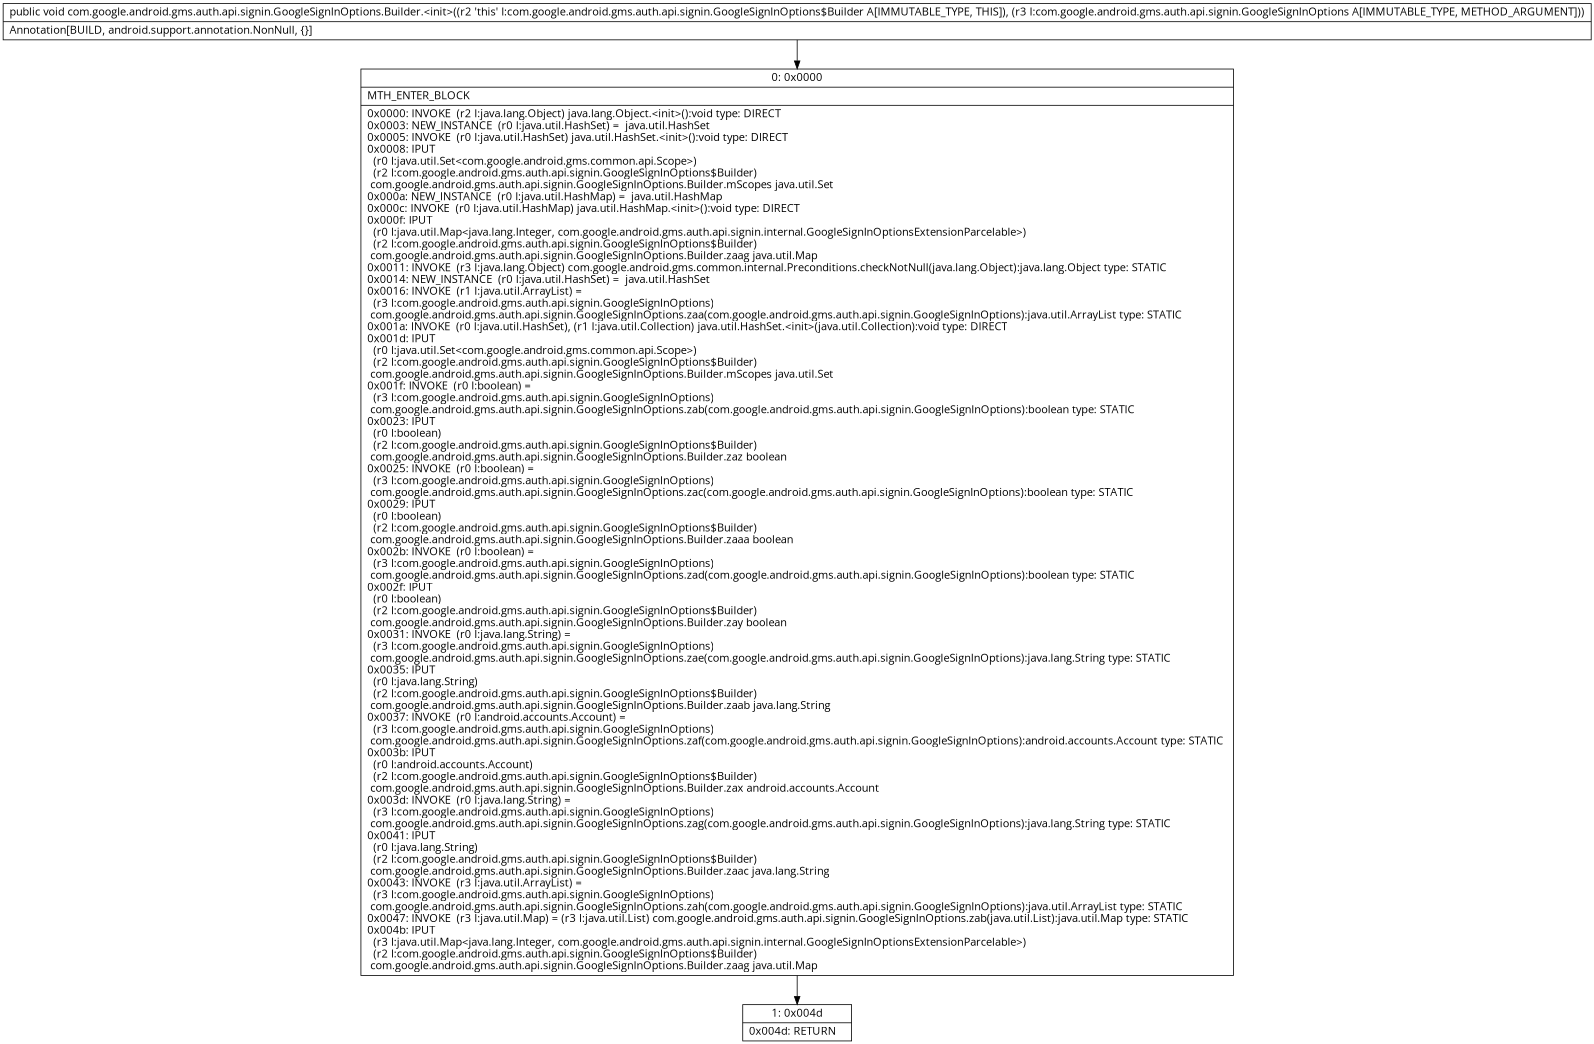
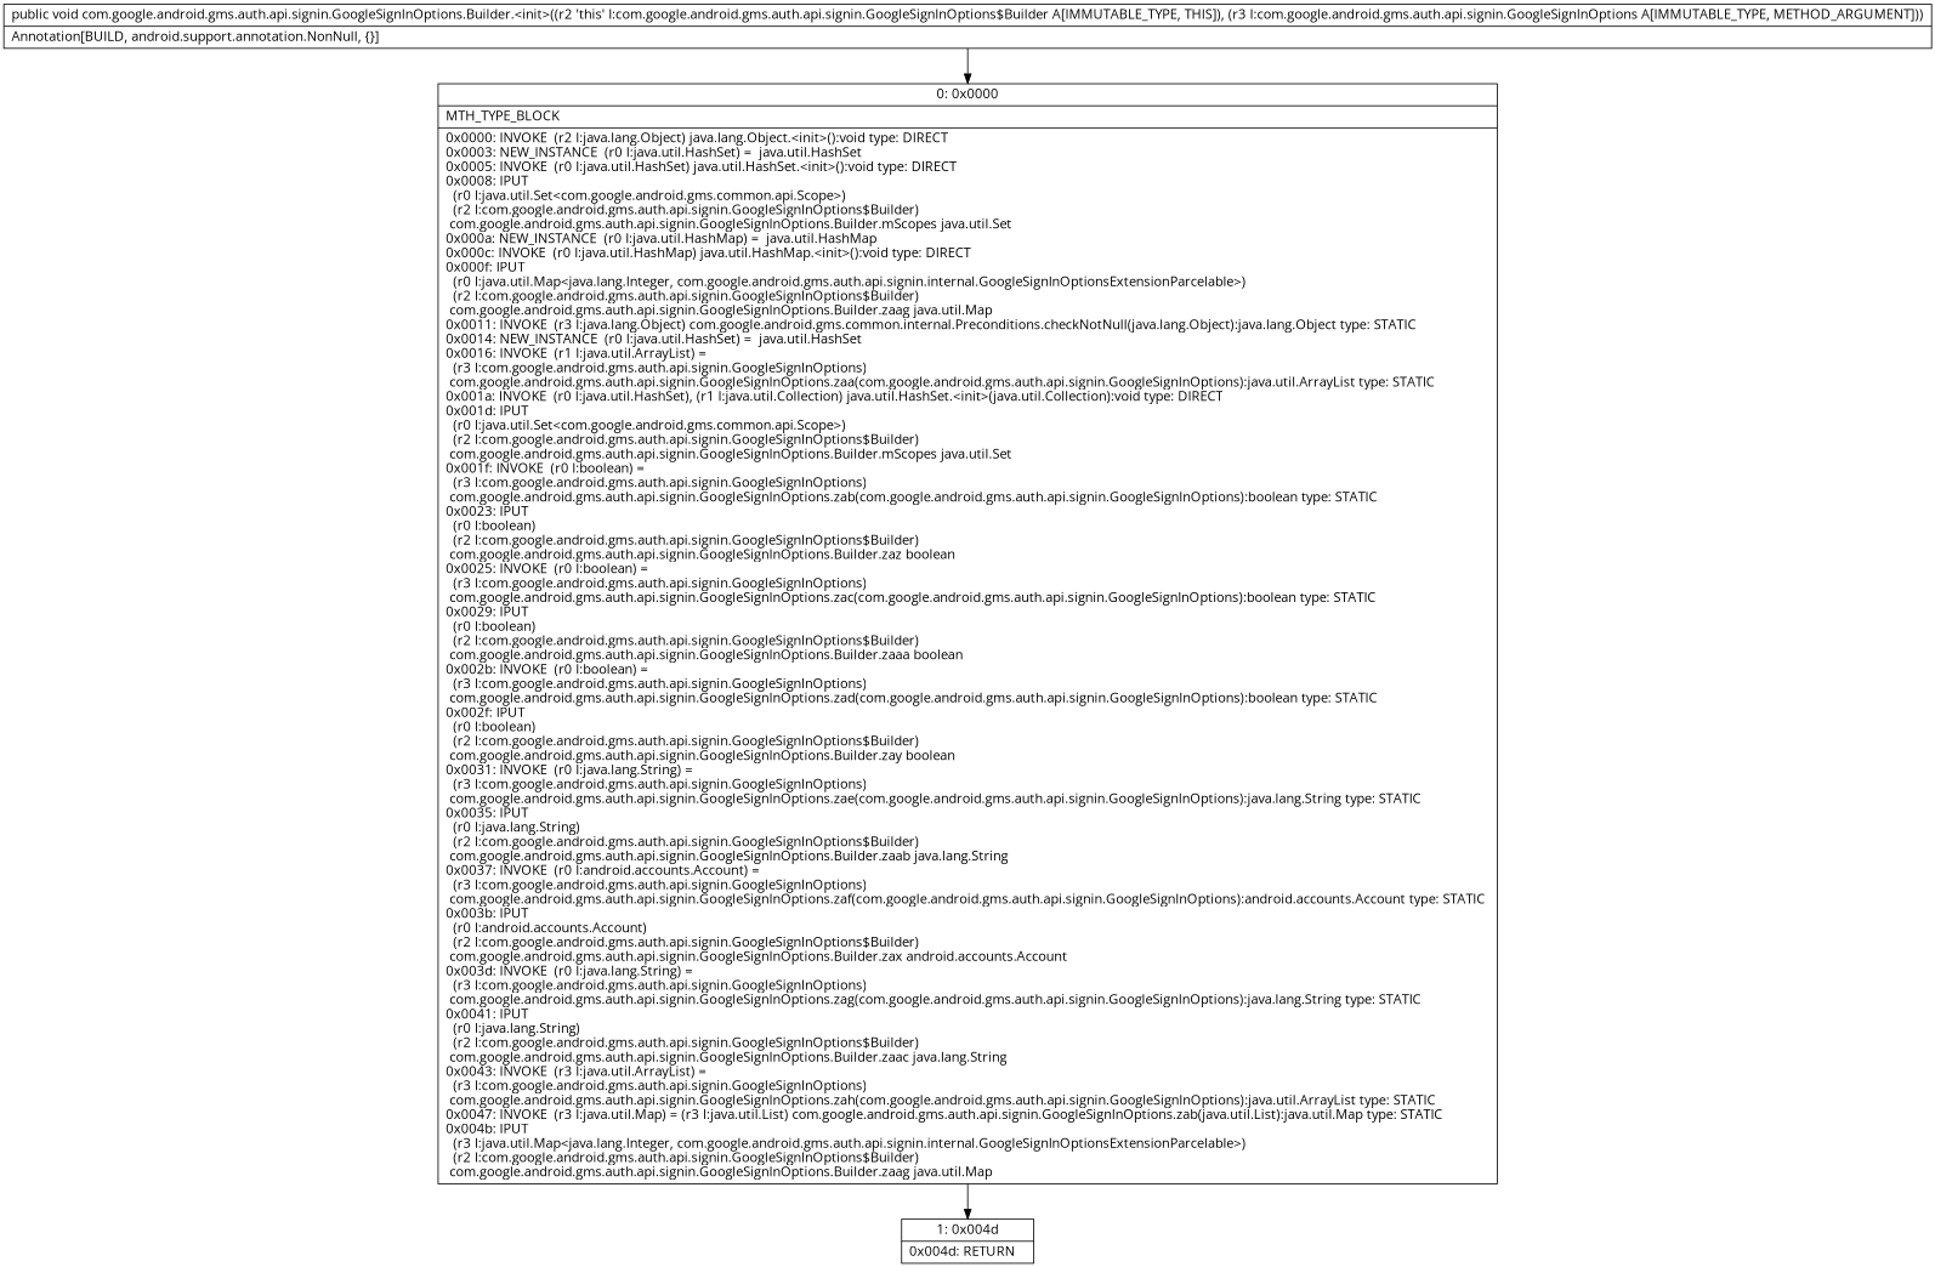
  digraph {
    fontname="Open Sans"
    node [shape=record fontname="Open Sans"]
    edge [fontname="Open Sans"]
-   n1 [label="{0\:\ 0x0000|MTH_ENTER_BLOCK\l|0x0000: INVOKE  (r2 I:java.lang.Object) java.lang.Object.\<init\>():void type: DIRECT \l0x0003: NEW_INSTANCE  (r0 I:java.util.HashSet) =  java.util.HashSet \l0x0005: INVOKE  (r0 I:java.util.HashSet) java.util.HashSet.\<init\>():void type: DIRECT \l0x0008: IPUT  \l  (r0 I:java.util.Set\<com.google.android.gms.common.api.Scope\>)\l  (r2 I:com.google.android.gms.auth.api.signin.GoogleSignInOptions$Builder)\l com.google.android.gms.auth.api.signin.GoogleSignInOptions.Builder.mScopes java.util.Set \l0x000a: NEW_INSTANCE  (r0 I:java.util.HashMap) =  java.util.HashMap \l0x000c: INVOKE  (r0 I:java.util.HashMap) java.util.HashMap.\<init\>():void type: DIRECT \l0x000f: IPUT  \l  (r0 I:java.util.Map\<java.lang.Integer, com.google.android.gms.auth.api.signin.internal.GoogleSignInOptionsExtensionParcelable\>)\l  (r2 I:com.google.android.gms.auth.api.signin.GoogleSignInOptions$Builder)\l com.google.android.gms.auth.api.signin.GoogleSignInOptions.Builder.zaag java.util.Map \l0x0011: INVOKE  (r3 I:java.lang.Object) com.google.android.gms.common.internal.Preconditions.checkNotNull(java.lang.Object):java.lang.Object type: STATIC \l0x0014: NEW_INSTANCE  (r0 I:java.util.HashSet) =  java.util.HashSet \l0x0016: INVOKE  (r1 I:java.util.ArrayList) = \l  (r3 I:com.google.android.gms.auth.api.signin.GoogleSignInOptions)\l com.google.android.gms.auth.api.signin.GoogleSignInOptions.zaa(com.google.android.gms.auth.api.signin.GoogleSignInOptions):java.util.ArrayList type: STATIC \l0x001a: INVOKE  (r0 I:java.util.HashSet), (r1 I:java.util.Collection) java.util.HashSet.\<init\>(java.util.Collection):void type: DIRECT \l0x001d: IPUT  \l  (r0 I:java.util.Set\<com.google.android.gms.common.api.Scope\>)\l  (r2 I:com.google.android.gms.auth.api.signin.GoogleSignInOptions$Builder)\l com.google.android.gms.auth.api.signin.GoogleSignInOptions.Builder.mScopes java.util.Set \l0x001f: INVOKE  (r0 I:boolean) = \l  (r3 I:com.google.android.gms.auth.api.signin.GoogleSignInOptions)\l com.google.android.gms.auth.api.signin.GoogleSignInOptions.zab(com.google.android.gms.auth.api.signin.GoogleSignInOptions):boolean type: STATIC \l0x0023: IPUT  \l  (r0 I:boolean)\l  (r2 I:com.google.android.gms.auth.api.signin.GoogleSignInOptions$Builder)\l com.google.android.gms.auth.api.signin.GoogleSignInOptions.Builder.zaz boolean \l0x0025: INVOKE  (r0 I:boolean) = \l  (r3 I:com.google.android.gms.auth.api.signin.GoogleSignInOptions)\l com.google.android.gms.auth.api.signin.GoogleSignInOptions.zac(com.google.android.gms.auth.api.signin.GoogleSignInOptions):boolean type: STATIC \l0x0029: IPUT  \l  (r0 I:boolean)\l  (r2 I:com.google.android.gms.auth.api.signin.GoogleSignInOptions$Builder)\l com.google.android.gms.auth.api.signin.GoogleSignInOptions.Builder.zaaa boolean \l0x002b: INVOKE  (r0 I:boolean) = \l  (r3 I:com.google.android.gms.auth.api.signin.GoogleSignInOptions)\l com.google.android.gms.auth.api.signin.GoogleSignInOptions.zad(com.google.android.gms.auth.api.signin.GoogleSignInOptions):boolean type: STATIC \l0x002f: IPUT  \l  (r0 I:boolean)\l  (r2 I:com.google.android.gms.auth.api.signin.GoogleSignInOptions$Builder)\l com.google.android.gms.auth.api.signin.GoogleSignInOptions.Builder.zay boolean \l0x0031: INVOKE  (r0 I:java.lang.String) = \l  (r3 I:com.google.android.gms.auth.api.signin.GoogleSignInOptions)\l com.google.android.gms.auth.api.signin.GoogleSignInOptions.zae(com.google.android.gms.auth.api.signin.GoogleSignInOptions):java.lang.String type: STATIC \l0x0035: IPUT  \l  (r0 I:java.lang.String)\l  (r2 I:com.google.android.gms.auth.api.signin.GoogleSignInOptions$Builder)\l com.google.android.gms.auth.api.signin.GoogleSignInOptions.Builder.zaab java.lang.String \l0x0037: INVOKE  (r0 I:android.accounts.Account) = \l  (r3 I:com.google.android.gms.auth.api.signin.GoogleSignInOptions)\l com.google.android.gms.auth.api.signin.GoogleSignInOptions.zaf(com.google.android.gms.auth.api.signin.GoogleSignInOptions):android.accounts.Account type: STATIC \l0x003b: IPUT  \l  (r0 I:android.accounts.Account)\l  (r2 I:com.google.android.gms.auth.api.signin.GoogleSignInOptions$Builder)\l com.google.android.gms.auth.api.signin.GoogleSignInOptions.Builder.zax android.accounts.Account \l0x003d: INVOKE  (r0 I:java.lang.String) = \l  (r3 I:com.google.android.gms.auth.api.signin.GoogleSignInOptions)\l com.google.android.gms.auth.api.signin.GoogleSignInOptions.zag(com.google.android.gms.auth.api.signin.GoogleSignInOptions):java.lang.String type: STATIC \l0x0041: IPUT  \l  (r0 I:java.lang.String)\l  (r2 I:com.google.android.gms.auth.api.signin.GoogleSignInOptions$Builder)\l com.google.android.gms.auth.api.signin.GoogleSignInOptions.Builder.zaac java.lang.String \l0x0043: INVOKE  (r3 I:java.util.ArrayList) = \l  (r3 I:com.google.android.gms.auth.api.signin.GoogleSignInOptions)\l com.google.android.gms.auth.api.signin.GoogleSignInOptions.zah(com.google.android.gms.auth.api.signin.GoogleSignInOptions):java.util.ArrayList type: STATIC \l0x0047: INVOKE  (r3 I:java.util.Map) = (r3 I:java.util.List) com.google.android.gms.auth.api.signin.GoogleSignInOptions.zab(java.util.List):java.util.Map type: STATIC \l0x004b: IPUT  \l  (r3 I:java.util.Map\<java.lang.Integer, com.google.android.gms.auth.api.signin.internal.GoogleSignInOptionsExtensionParcelable\>)\l  (r2 I:com.google.android.gms.auth.api.signin.GoogleSignInOptions$Builder)\l com.google.android.gms.auth.api.signin.GoogleSignInOptions.Builder.zaag java.util.Map \l}"]
+   n1 [label="{0\:\ 0x0000|MTH_TYPE_BLOCK\l|0x0000: INVOKE  (r2 I:java.lang.Object) java.lang.Object.\<init\>():void type: DIRECT \l0x0003: NEW_INSTANCE  (r0 I:java.util.HashSet) =  java.util.HashSet \l0x0005: INVOKE  (r0 I:java.util.HashSet) java.util.HashSet.\<init\>():void type: DIRECT \l0x0008: IPUT  \l  (r0 I:java.util.Set\<com.google.android.gms.common.api.Scope\>)\l  (r2 I:com.google.android.gms.auth.api.signin.GoogleSignInOptions$Builder)\l com.google.android.gms.auth.api.signin.GoogleSignInOptions.Builder.mScopes java.util.Set \l0x000a: NEW_INSTANCE  (r0 I:java.util.HashMap) =  java.util.HashMap \l0x000c: INVOKE  (r0 I:java.util.HashMap) java.util.HashMap.\<init\>():void type: DIRECT \l0x000f: IPUT  \l  (r0 I:java.util.Map\<java.lang.Integer, com.google.android.gms.auth.api.signin.internal.GoogleSignInOptionsExtensionParcelable\>)\l  (r2 I:com.google.android.gms.auth.api.signin.GoogleSignInOptions$Builder)\l com.google.android.gms.auth.api.signin.GoogleSignInOptions.Builder.zaag java.util.Map \l0x0011: INVOKE  (r3 I:java.lang.Object) com.google.android.gms.common.internal.Preconditions.checkNotNull(java.lang.Object):java.lang.Object type: STATIC \l0x0014: NEW_INSTANCE  (r0 I:java.util.HashSet) =  java.util.HashSet \l0x0016: INVOKE  (r1 I:java.util.ArrayList) = \l  (r3 I:com.google.android.gms.auth.api.signin.GoogleSignInOptions)\l com.google.android.gms.auth.api.signin.GoogleSignInOptions.zaa(com.google.android.gms.auth.api.signin.GoogleSignInOptions):java.util.ArrayList type: STATIC \l0x001a: INVOKE  (r0 I:java.util.HashSet), (r1 I:java.util.Collection) java.util.HashSet.\<init\>(java.util.Collection):void type: DIRECT \l0x001d: IPUT  \l  (r0 I:java.util.Set\<com.google.android.gms.common.api.Scope\>)\l  (r2 I:com.google.android.gms.auth.api.signin.GoogleSignInOptions$Builder)\l com.google.android.gms.auth.api.signin.GoogleSignInOptions.Builder.mScopes java.util.Set \l0x001f: INVOKE  (r0 I:boolean) = \l  (r3 I:com.google.android.gms.auth.api.signin.GoogleSignInOptions)\l com.google.android.gms.auth.api.signin.GoogleSignInOptions.zab(com.google.android.gms.auth.api.signin.GoogleSignInOptions):boolean type: STATIC \l0x0023: IPUT  \l  (r0 I:boolean)\l  (r2 I:com.google.android.gms.auth.api.signin.GoogleSignInOptions$Builder)\l com.google.android.gms.auth.api.signin.GoogleSignInOptions.Builder.zaz boolean \l0x0025: INVOKE  (r0 I:boolean) = \l  (r3 I:com.google.android.gms.auth.api.signin.GoogleSignInOptions)\l com.google.android.gms.auth.api.signin.GoogleSignInOptions.zac(com.google.android.gms.auth.api.signin.GoogleSignInOptions):boolean type: STATIC \l0x0029: IPUT  \l  (r0 I:boolean)\l  (r2 I:com.google.android.gms.auth.api.signin.GoogleSignInOptions$Builder)\l com.google.android.gms.auth.api.signin.GoogleSignInOptions.Builder.zaaa boolean \l0x002b: INVOKE  (r0 I:boolean) = \l  (r3 I:com.google.android.gms.auth.api.signin.GoogleSignInOptions)\l com.google.android.gms.auth.api.signin.GoogleSignInOptions.zad(com.google.android.gms.auth.api.signin.GoogleSignInOptions):boolean type: STATIC \l0x002f: IPUT  \l  (r0 I:boolean)\l  (r2 I:com.google.android.gms.auth.api.signin.GoogleSignInOptions$Builder)\l com.google.android.gms.auth.api.signin.GoogleSignInOptions.Builder.zay boolean \l0x0031: INVOKE  (r0 I:java.lang.String) = \l  (r3 I:com.google.android.gms.auth.api.signin.GoogleSignInOptions)\l com.google.android.gms.auth.api.signin.GoogleSignInOptions.zae(com.google.android.gms.auth.api.signin.GoogleSignInOptions):java.lang.String type: STATIC \l0x0035: IPUT  \l  (r0 I:java.lang.String)\l  (r2 I:com.google.android.gms.auth.api.signin.GoogleSignInOptions$Builder)\l com.google.android.gms.auth.api.signin.GoogleSignInOptions.Builder.zaab java.lang.String \l0x0037: INVOKE  (r0 I:android.accounts.Account) = \l  (r3 I:com.google.android.gms.auth.api.signin.GoogleSignInOptions)\l com.google.android.gms.auth.api.signin.GoogleSignInOptions.zaf(com.google.android.gms.auth.api.signin.GoogleSignInOptions):android.accounts.Account type: STATIC \l0x003b: IPUT  \l  (r0 I:android.accounts.Account)\l  (r2 I:com.google.android.gms.auth.api.signin.GoogleSignInOptions$Builder)\l com.google.android.gms.auth.api.signin.GoogleSignInOptions.Builder.zax android.accounts.Account \l0x003d: INVOKE  (r0 I:java.lang.String) = \l  (r3 I:com.google.android.gms.auth.api.signin.GoogleSignInOptions)\l com.google.android.gms.auth.api.signin.GoogleSignInOptions.zag(com.google.android.gms.auth.api.signin.GoogleSignInOptions):java.lang.String type: STATIC \l0x0041: IPUT  \l  (r0 I:java.lang.String)\l  (r2 I:com.google.android.gms.auth.api.signin.GoogleSignInOptions$Builder)\l com.google.android.gms.auth.api.signin.GoogleSignInOptions.Builder.zaac java.lang.String \l0x0043: INVOKE  (r3 I:java.util.ArrayList) = \l  (r3 I:com.google.android.gms.auth.api.signin.GoogleSignInOptions)\l com.google.android.gms.auth.api.signin.GoogleSignInOptions.zah(com.google.android.gms.auth.api.signin.GoogleSignInOptions):java.util.ArrayList type: STATIC \l0x0047: INVOKE  (r3 I:java.util.Map) = (r3 I:java.util.List) com.google.android.gms.auth.api.signin.GoogleSignInOptions.zab(java.util.List):java.util.Map type: STATIC \l0x004b: IPUT  \l  (r3 I:java.util.Map\<java.lang.Integer, com.google.android.gms.auth.api.signin.internal.GoogleSignInOptionsExtensionParcelable\>)\l  (r2 I:com.google.android.gms.auth.api.signin.GoogleSignInOptions$Builder)\l com.google.android.gms.auth.api.signin.GoogleSignInOptions.Builder.zaag java.util.Map \l}"]
    n2 [label="{1\:\ 0x004d|0x004d: RETURN   \l}"]
    n3 [label="{public void com.google.android.gms.auth.api.signin.GoogleSignInOptions.Builder.\<init\>((r2 'this' I:com.google.android.gms.auth.api.signin.GoogleSignInOptions$Builder A[IMMUTABLE_TYPE, THIS]), (r3 I:com.google.android.gms.auth.api.signin.GoogleSignInOptions A[IMMUTABLE_TYPE, METHOD_ARGUMENT]))  | Annotation[BUILD, android.support.annotation.NonNull, \{\}]\l}"]
    n1 -> n2
    n3 -> n1
  }
